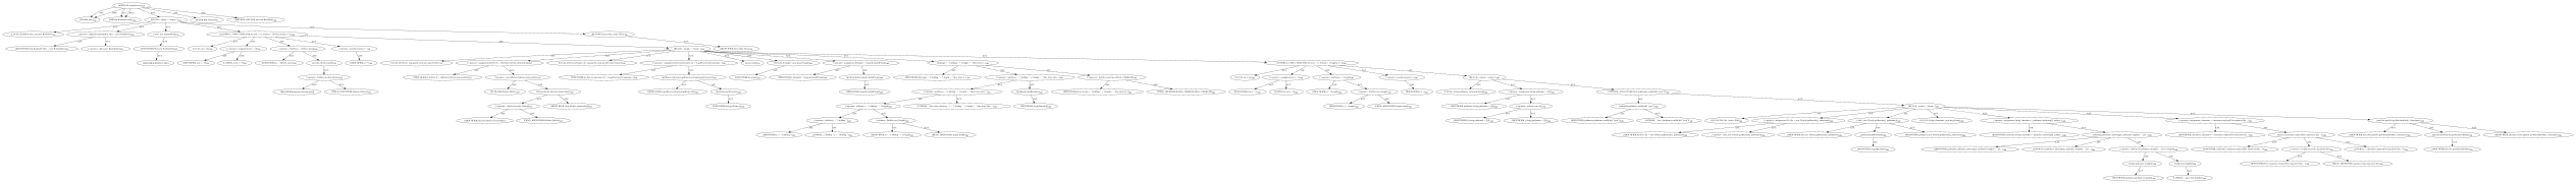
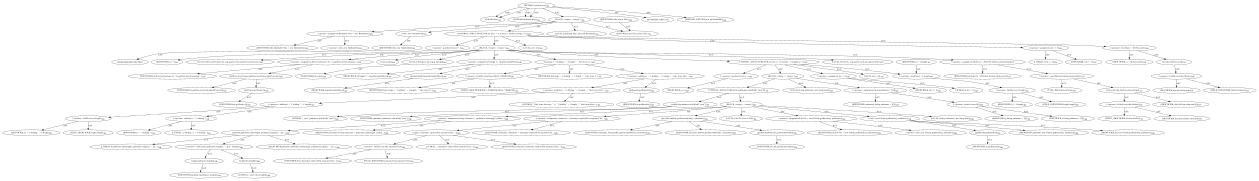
  digraph {
    fontname="Liberation Serif"
    node [fontname="Liberation Serif"]
    edge [fontname="Liberation Serif"]
    n1 [label=<(METHOD,scanSources)<SUB>334</SUB>>]
    n2 [label=<(PARAM,this)<SUB>334</SUB>>]
    n3 [label=<(PARAM,Hashtable map)<SUB>334</SUB>>]
    n4 [label=<(BLOCK,&lt;empty&gt;,&lt;empty&gt;)<SUB>334</SUB>>]
    n5 [label=<(MODIFIER,VIRTUAL)>]
    n6 [label=<(METHOD_RETURN,java.util.Hashtable)<SUB>334</SUB>>]
    n7 [label=<(LOCAL,Hashtable files: java.util.Hashtable)<SUB>335</SUB>>]
    n8 [label=<(&lt;operator&gt;.assignment,Hashtable files = new Hashtable())<SUB>335</SUB>>]
    n9 [label=<(&lt;init&gt;,new Hashtable())<SUB>335</SUB>>]
    n10 [label=<(CONTROL_STRUCTURE,FOR,for (int i = 0; Some(i &lt; fileSets.size()); i++))<SUB>336</SUB>>]
    n11 [label=<(RETURN,return files;,return files;)<SUB>354</SUB>>]
    n12 [label=<(MODIFIER,PROTECTED)>]
    n13 [label=<(IDENTIFIER,files,Hashtable files = new Hashtable())<SUB>335</SUB>>]
    n14 [label=<(&lt;operator&gt;.alloc,new Hashtable())<SUB>335</SUB>>]
    n15 [label=<(IDENTIFIER,files,new Hashtable())<SUB>335</SUB>>]
    n16 [label=<(LOCAL,int i: int)<SUB>336</SUB>>]
    n17 [label=<(&lt;operator&gt;.assignment,int i = 0)<SUB>336</SUB>>]
    n18 [label=<(&lt;operator&gt;.lessThan,i &lt; fileSets.size())<SUB>336</SUB>>]
    n19 [label=<(&lt;operator&gt;.postIncrement,i++)<SUB>336</SUB>>]
    n20 [label=<(BLOCK,&lt;empty&gt;,&lt;empty&gt;)<SUB>336</SUB>>]
    n21 [label=<(IDENTIFIER,files,return files;)<SUB>354</SUB>>]
    n22 [label=<(IDENTIFIER,i,int i = 0)<SUB>336</SUB>>]
    n23 [label=<(LITERAL,0,int i = 0)<SUB>336</SUB>>]
    n24 [label=<(IDENTIFIER,i,i &lt; fileSets.size())<SUB>336</SUB>>]
    n25 [label=<(size,this.fileSets.size())<SUB>331</SUB>>]
    n26 [label=<(IDENTIFIER,i,i++)<SUB>336</SUB>>]
    n27 [label=<(LOCAL,FileSet fs: org.apache.tools.ant.types.FileSet)<SUB>337</SUB>>]
    n28 [label=<(&lt;operator&gt;.assignment,FileSet fs = (FileSet) fileSets.elementAt(i))<SUB>337</SUB>>]
    n29 [label=<(LOCAL,DirectoryScanner ds: org.apache.tools.ant.DirectoryScanner)<SUB>338</SUB>>]
    n30 [label=<(&lt;operator&gt;.assignment,DirectoryScanner ds = fs.getDirectoryScanner(ge...)<SUB>338</SUB>>]
    n31 [label=<(scan,scan())<SUB>339</SUB>>]
    n32 [label=<(LOCAL,String[] f: java.lang.String[])<SUB>340</SUB>>]
    n33 [label=<(&lt;operator&gt;.assignment,String[] f = ds.getIncludedFiles())<SUB>340</SUB>>]
    n34 [label=<(log,log(i + &quot;) Adding &quot; + f.length + &quot; files from d...)<SUB>341</SUB>>]
    n35 [label=<(CONTROL_STRUCTURE,FOR,for (int j = 0; Some(j &lt; f.length); j++))<SUB>343</SUB>>]
    n36 [label=<(&lt;operator&gt;.fieldAccess,this.fileSets)<SUB>336</SUB>>]
    n37 [label=<(IDENTIFIER,this,this.fileSets.size())>]
    n38 [label=<(FIELD_IDENTIFIER,fileSets,fileSets)<SUB>336</SUB>>]
    n39 [label=<(IDENTIFIER,fs,FileSet fs = (FileSet) fileSets.elementAt(i))<SUB>337</SUB>>]
    n40 [label=<(&lt;operator&gt;.cast,(FileSet) fileSets.elementAt(i))<SUB>337</SUB>>]
    n41 [label=<(IDENTIFIER,ds,DirectoryScanner ds = fs.getDirectoryScanner(ge...)<SUB>338</SUB>>]
    n42 [label=<(getDirectoryScanner,getDirectoryScanner(getProject()))<SUB>338</SUB>>]
    n43 [label=<(IDENTIFIER,ds,scan())<SUB>339</SUB>>]
    n44 [label=<(IDENTIFIER,f,String[] f = ds.getIncludedFiles())<SUB>340</SUB>>]
    n45 [label=<(getIncludedFiles,getIncludedFiles())<SUB>340</SUB>>]
    n46 [label=<(IDENTIFIER,this,log(i + &quot;) Adding &quot; + f.length + &quot; files from d...)<SUB>341</SUB>>]
    n47 [label=<(&lt;operator&gt;.addition,i + &quot;) Adding &quot; + f.length + &quot; files from direc...)<SUB>341</SUB>>]
    n48 [label=<(&lt;operator&gt;.fieldAccess,Project.MSG_VERBOSE)<SUB>342</SUB>>]
    n49 [label=<(LOCAL,int j: int)<SUB>343</SUB>>]
    n50 [label=<(&lt;operator&gt;.assignment,int j = 0)<SUB>343</SUB>>]
    n51 [label=<(&lt;operator&gt;.lessThan,j &lt; f.length)<SUB>343</SUB>>]
    n52 [label=<(&lt;operator&gt;.postIncrement,j++)<SUB>343</SUB>>]
    n53 [label=<(BLOCK,&lt;empty&gt;,&lt;empty&gt;)<SUB>343</SUB>>]
    n54 [label=<(TYPE_REF,FileSet,FileSet)<SUB>337</SUB>>]
    n55 [label=<(elementAt,this.fileSets.elementAt(i))<SUB>337</SUB>>]
    n56 [label=<(&lt;operator&gt;.fieldAccess,this.fileSets)<SUB>337</SUB>>]
    n57 [label=<(IDENTIFIER,i,this.fileSets.elementAt(i))<SUB>337</SUB>>]
    n58 [label=<(IDENTIFIER,this,this.fileSets.elementAt(i))>]
    n59 [label=<(FIELD_IDENTIFIER,fileSets,fileSets)<SUB>337</SUB>>]
    n60 [label=<(IDENTIFIER,fs,getDirectoryScanner(getProject()))<SUB>338</SUB>>]
    n61 [label=<(getProject,getProject())<SUB>338</SUB>>]
    n62 [label=<(IDENTIFIER,this,getProject())<SUB>338</SUB>>]
    n63 [label=<(IDENTIFIER,ds,getIncludedFiles())<SUB>340</SUB>>]
    n64 [label=<(&lt;operator&gt;.addition,i + &quot;) Adding &quot; + f.length + &quot; files from direc...)<SUB>341</SUB>>]
    n65 [label=<(getBasedir,getBasedir())<SUB>342</SUB>>]
    n66 [label=<(IDENTIFIER,Project,log(i + &quot;) Adding &quot; + f.length + &quot; files from d...)<SUB>342</SUB>>]
    n67 [label=<(FIELD_IDENTIFIER,MSG_VERBOSE,MSG_VERBOSE)<SUB>342</SUB>>]
    n68 [label=<(&lt;operator&gt;.addition,i + &quot;) Adding &quot; + f.length)<SUB>341</SUB>>]
    n69 [label=<(LITERAL,&quot; files from directory &quot;,i + &quot;) Adding &quot; + f.length + &quot; files from direc...)<SUB>341</SUB>>]
    n70 [label=<(IDENTIFIER,ds,getBasedir())<SUB>342</SUB>>]
    n71 [label=<(&lt;operator&gt;.addition,i + &quot;) Adding &quot;)<SUB>341</SUB>>]
    n72 [label=<(&lt;operator&gt;.fieldAccess,f.length)<SUB>341</SUB>>]
    n73 [label=<(IDENTIFIER,i,i + &quot;) Adding &quot;)<SUB>341</SUB>>]
    n74 [label=<(LITERAL,&quot;) Adding &quot;,i + &quot;) Adding &quot;)<SUB>341</SUB>>]
    n75 [label=<(IDENTIFIER,f,i + &quot;) Adding &quot; + f.length)<SUB>341</SUB>>]
    n76 [label=<(FIELD_IDENTIFIER,length,length)<SUB>341</SUB>>]
    n77 [label=<(IDENTIFIER,j,int j = 0)<SUB>343</SUB>>]
    n78 [label=<(LITERAL,0,int j = 0)<SUB>343</SUB>>]
    n79 [label=<(IDENTIFIER,j,j &lt; f.length)<SUB>343</SUB>>]
    n80 [label=<(&lt;operator&gt;.fieldAccess,f.length)<SUB>343</SUB>>]
    n81 [label=<(IDENTIFIER,j,j++)<SUB>343</SUB>>]
    n82 [label=<(LOCAL,String pathname: java.lang.String)<SUB>344</SUB>>]
    n83 [label=<(&lt;operator&gt;.assignment,String pathname = f[j])<SUB>344</SUB>>]
    n84 [label=<(CONTROL_STRUCTURE,IF,if (pathname.endsWith(&quot;.java&quot;)))<SUB>345</SUB>>]
    n85 [label=<(IDENTIFIER,f,j &lt; f.length)<SUB>343</SUB>>]
    n86 [label=<(FIELD_IDENTIFIER,length,length)<SUB>343</SUB>>]
    n87 [label=<(IDENTIFIER,pathname,String pathname = f[j])<SUB>344</SUB>>]
    n88 [label=<(&lt;operator&gt;.indexAccess,f[j])<SUB>344</SUB>>]
    n89 [label=<(endsWith,pathname.endsWith(&quot;.java&quot;))<SUB>345</SUB>>]
    n90 [label=<(BLOCK,&lt;empty&gt;,&lt;empty&gt;)<SUB>345</SUB>>]
    n91 [label=<(IDENTIFIER,f,String pathname = f[j])<SUB>344</SUB>>]
    n92 [label=<(IDENTIFIER,j,String pathname = f[j])<SUB>344</SUB>>]
    n93 [label=<(IDENTIFIER,pathname,pathname.endsWith(&quot;.java&quot;))<SUB>345</SUB>>]
    n94 [label=<(LITERAL,&quot;.java&quot;,pathname.endsWith(&quot;.java&quot;))<SUB>345</SUB>>]
    n95 [label=<(LOCAL,File file: java.io.File)<SUB>346</SUB>>]
    n96 [label=<(&lt;operator&gt;.assignment,File file = new File(ds.getBasedir(), pathname))<SUB>346</SUB>>]
    n97 [label=<(&lt;init&gt;,new File(ds.getBasedir(), pathname))<SUB>346</SUB>>]
    n98 [label=<(LOCAL,String classname: java.lang.String)<SUB>348</SUB>>]
    n99 [label=<(&lt;operator&gt;.assignment,String classname = pathname.substring(0, pathna...)<SUB>348</SUB>>]
    n100 [label=<(&lt;operator&gt;.assignment,classname = classname.replace(File.separatorCha...)<SUB>349</SUB>>]
    n101 [label=<(put,files.put(file.getAbsolutePath(), classname))<SUB>350</SUB>>]
    n102 [label=<(IDENTIFIER,file,File file = new File(ds.getBasedir(), pathname))<SUB>346</SUB>>]
    n103 [label=<(&lt;operator&gt;.alloc,new File(ds.getBasedir(), pathname))<SUB>346</SUB>>]
    n104 [label=<(IDENTIFIER,file,new File(ds.getBasedir(), pathname))<SUB>346</SUB>>]
    n105 [label=<(getBasedir,getBasedir())<SUB>346</SUB>>]
    n106 [label=<(IDENTIFIER,pathname,new File(ds.getBasedir(), pathname))<SUB>346</SUB>>]
    n107 [label=<(IDENTIFIER,classname,String classname = pathname.substring(0, pathna...)<SUB>348</SUB>>]
    n108 [label=<(substring,pathname.substring(0, pathname.length() - &quot;.jav...)<SUB>348</SUB>>]
    n109 [label=<(IDENTIFIER,classname,classname = classname.replace(File.separatorCha...)<SUB>349</SUB>>]
    n110 [label=<(replace,classname.replace(File.separatorChar, '.'))<SUB>349</SUB>>]
    n111 [label=<(IDENTIFIER,files,files.put(file.getAbsolutePath(), classname))<SUB>350</SUB>>]
    n112 [label=<(getAbsolutePath,file.getAbsolutePath())<SUB>350</SUB>>]
    n113 [label=<(IDENTIFIER,classname,files.put(file.getAbsolutePath(), classname))<SUB>350</SUB>>]
    n114 [label=<(IDENTIFIER,ds,getBasedir())<SUB>346</SUB>>]
    n115 [label=<(IDENTIFIER,pathname,pathname.substring(0, pathname.length() - &quot;.jav...)<SUB>348</SUB>>]
    n116 [label=<(LITERAL,0,pathname.substring(0, pathname.length() - &quot;.jav...)<SUB>348</SUB>>]
    n117 [label=<(&lt;operator&gt;.subtraction,pathname.length() - &quot;.java&quot;.length())<SUB>348</SUB>>]
    n118 [label=<(length,pathname.length())<SUB>348</SUB>>]
    n119 [label=<(length,this.length())<SUB>348</SUB>>]
    n120 [label=<(IDENTIFIER,pathname,pathname.length())<SUB>748</SUB>>]
    n121 [label=<(LITERAL,&quot;.java&quot;,this.length())<SUB>348</SUB>>]
    n122 [label=<(IDENTIFIER,classname,classname.replace(File.separatorChar, '.'))<SUB>349</SUB>>]
    n123 [label=<(&lt;operator&gt;.fieldAccess,File.separatorChar)<SUB>349</SUB>>]
    n124 [label=<(LITERAL,'.',classname.replace(File.separatorChar, '.'))<SUB>349</SUB>>]
    n125 [label=<(IDENTIFIER,File,classname.replace(File.separatorChar, '.'))<SUB>349</SUB>>]
    n126 [label=<(FIELD_IDENTIFIER,separatorChar,separatorChar)<SUB>349</SUB>>]
    n127 [label=<(IDENTIFIER,file,file.getAbsolutePath())<SUB>350</SUB>>]
    n1 -> n2 [label="AST: "]
    n1 -> n2 [label="DDG: "]
    n1 -> n3 [label="AST: "]
    n1 -> n3 [label="DDG: "]
    n1 -> n4 [label="AST: "]
    n1 -> n5 [label="AST: "]
    n1 -> n6 [label="AST: "]
    n4 -> n7 [label="AST: "]
    n4 -> n8 [label="AST: "]
    n4 -> n9 [label="AST: "]
    n4 -> n10 [label="AST: "]
    n4 -> n11 [label="AST: "]
    n8 -> n13 [label="AST: "]
    n8 -> n14 [label="AST: "]
    n9 -> n15 [label="AST: "]
    n10 -> n16 [label="AST: "]
    n10 -> n17 [label="AST: "]
    n10 -> n18 [label="AST: "]
    n10 -> n19 [label="AST: "]
    n10 -> n20 [label="AST: "]
-   n11 -> n21 [label="AST: "]
+   n21 -> n11 [label="AST: "]
    n15 -> n12 [label="AST: "]
    n17 -> n22 [label="AST: "]
    n17 -> n23 [label="AST: "]
    n18 -> n24 [label="AST: "]
    n18 -> n25 [label="AST: "]
    n19 -> n26 [label="AST: "]
    n20 -> n27 [label="AST: "]
    n20 -> n28 [label="AST: "]
    n20 -> n29 [label="AST: "]
    n20 -> n30 [label="AST: "]
    n20 -> n31 [label="AST: "]
    n20 -> n32 [label="AST: "]
    n20 -> n33 [label="AST: "]
    n20 -> n34 [label="AST: "]
    n20 -> n35 [label="AST: "]
    n25 -> n36 [label="AST: "]
    n28 -> n39 [label="AST: "]
    n28 -> n40 [label="AST: "]
    n30 -> n41 [label="AST: "]
    n30 -> n42 [label="AST: "]
    n32 -> n43 [label="AST: "]
    n33 -> n44 [label="AST: "]
    n33 -> n45 [label="AST: "]
    n34 -> n46 [label="AST: "]
    n34 -> n47 [label="AST: "]
    n34 -> n48 [label="AST: "]
    n35 -> n49 [label="AST: "]
    n35 -> n50 [label="AST: "]
    n35 -> n51 [label="AST: "]
    n35 -> n52 [label="AST: "]
    n35 -> n53 [label="AST: "]
    n36 -> n37 [label="AST: "]
    n36 -> n38 [label="AST: "]
    n40 -> n54 [label="AST: "]
    n40 -> n55 [label="AST: "]
    n42 -> n60 [label="AST: "]
    n42 -> n61 [label="AST: "]
    n45 -> n63 [label="AST: "]
    n47 -> n64 [label="AST: "]
    n47 -> n65 [label="AST: "]
    n48 -> n66 [label="AST: "]
    n48 -> n67 [label="AST: "]
    n50 -> n77 [label="AST: "]
    n50 -> n78 [label="AST: "]
-   n51 -> n79 [label="AST: "]
+   n79 -> n51 [label="AST: "]
    n51 -> n80 [label="AST: "]
    n52 -> n81 [label="AST: "]
    n53 -> n82 [label="AST: "]
    n53 -> n83 [label="AST: "]
    n53 -> n84 [label="AST: "]
    n55 -> n56 [label="AST: "]
    n55 -> n57 [label="AST: "]
    n56 -> n58 [label="AST: "]
    n56 -> n59 [label="AST: "]
    n61 -> n62 [label="AST: "]
    n64 -> n68 [label="AST: "]
    n64 -> n69 [label="AST: "]
    n65 -> n70 [label="AST: "]
    n68 -> n71 [label="AST: "]
    n68 -> n72 [label="AST: "]
    n71 -> n73 [label="AST: "]
    n71 -> n74 [label="AST: "]
    n72 -> n75 [label="AST: "]
    n72 -> n76 [label="AST: "]
    n80 -> n85 [label="AST: "]
    n80 -> n86 [label="AST: "]
    n83 -> n87 [label="AST: "]
    n83 -> n88 [label="AST: "]
    n84 -> n89 [label="AST: "]
    n84 -> n90 [label="AST: "]
    n88 -> n91 [label="AST: "]
    n88 -> n92 [label="AST: "]
    n89 -> n93 [label="AST: "]
    n89 -> n94 [label="AST: "]
    n90 -> n95 [label="AST: "]
    n90 -> n96 [label="AST: "]
    n90 -> n97 [label="AST: "]
    n90 -> n98 [label="AST: "]
    n90 -> n99 [label="AST: "]
    n90 -> n100 [label="AST: "]
    n90 -> n101 [label="AST: "]
    n96 -> n102 [label="AST: "]
    n96 -> n103 [label="AST: "]
    n97 -> n104 [label="AST: "]
    n97 -> n105 [label="AST: "]
    n97 -> n106 [label="AST: "]
    n99 -> n107 [label="AST: "]
    n99 -> n108 [label="AST: "]
    n100 -> n109 [label="AST: "]
    n100 -> n110 [label="AST: "]
    n101 -> n111 [label="AST: "]
    n101 -> n112 [label="AST: "]
    n101 -> n113 [label="AST: "]
    n105 -> n114 [label="AST: "]
    n108 -> n115 [label="AST: "]
    n108 -> n116 [label="AST: "]
    n108 -> n117 [label="AST: "]
    n110 -> n122 [label="AST: "]
    n110 -> n123 [label="AST: "]
    n110 -> n124 [label="AST: "]
    n112 -> n127 [label="AST: "]
    n117 -> n118 [label="AST: "]
    n117 -> n119 [label="AST: "]
    n118 -> n120 [label="AST: "]
    n119 -> n121 [label="AST: "]
    n123 -> n125 [label="AST: "]
    n123 -> n126 [label="AST: "]
  }
